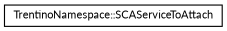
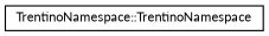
  digraph {
    rankdir=TB
    fontname=Lato
-   n1 [color=black fillcolor=white fontname=Lato fontsize=10 height=0.2 label="TrentinoNamespace::SCAServiceToAttach" shape=record style=filled width=0.4]
+   n1 [color=black fillcolor=white fontname=Lato fontsize=10 height=0.2 label="TrentinoNamespace::TrentinoNamespace" shape=record style=filled width=0.4]
  }
